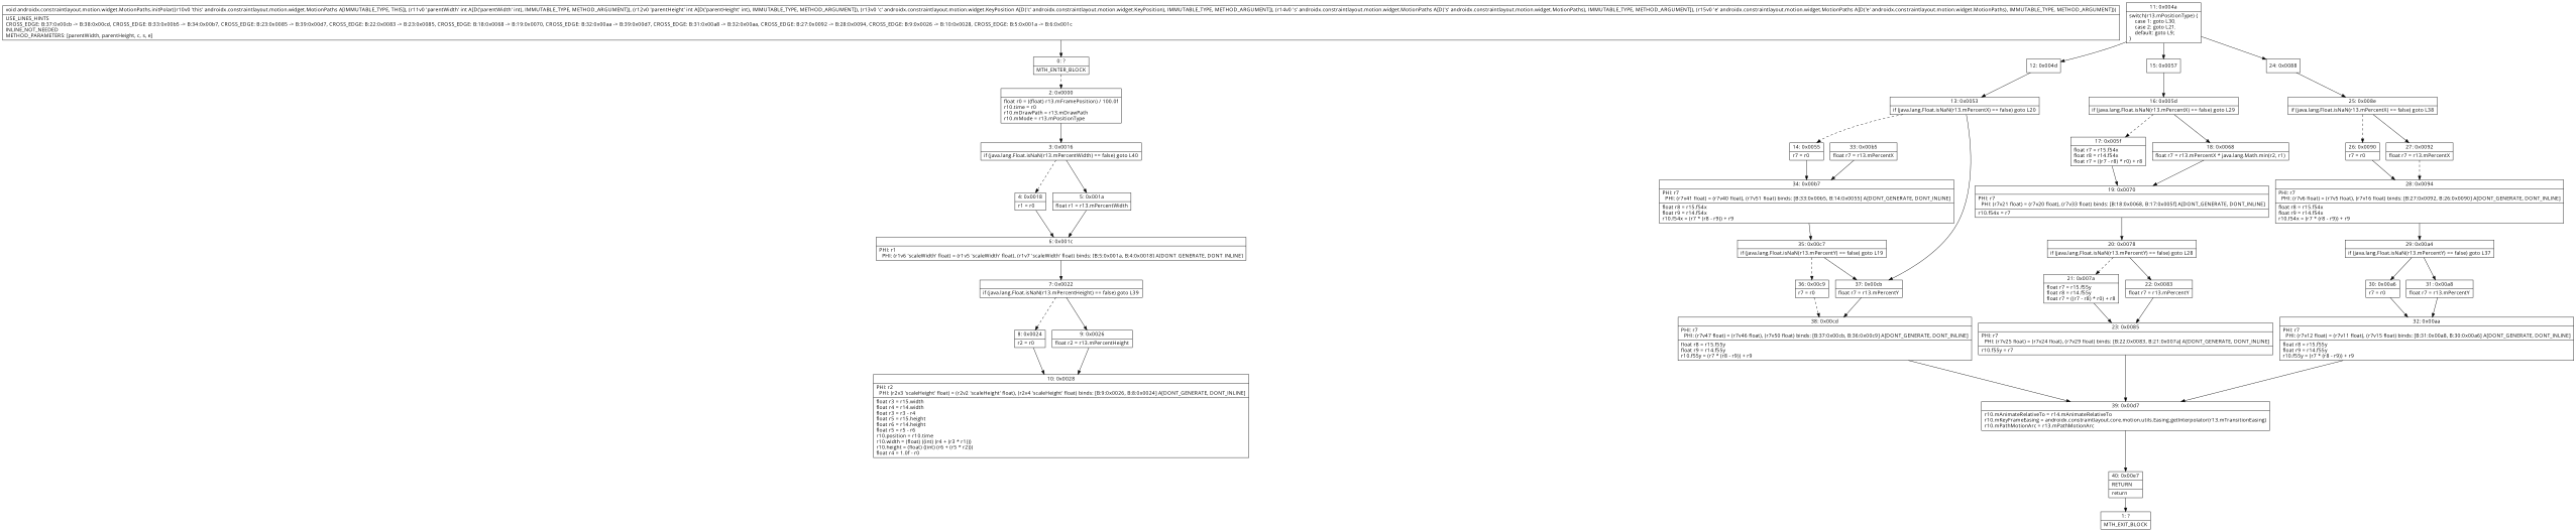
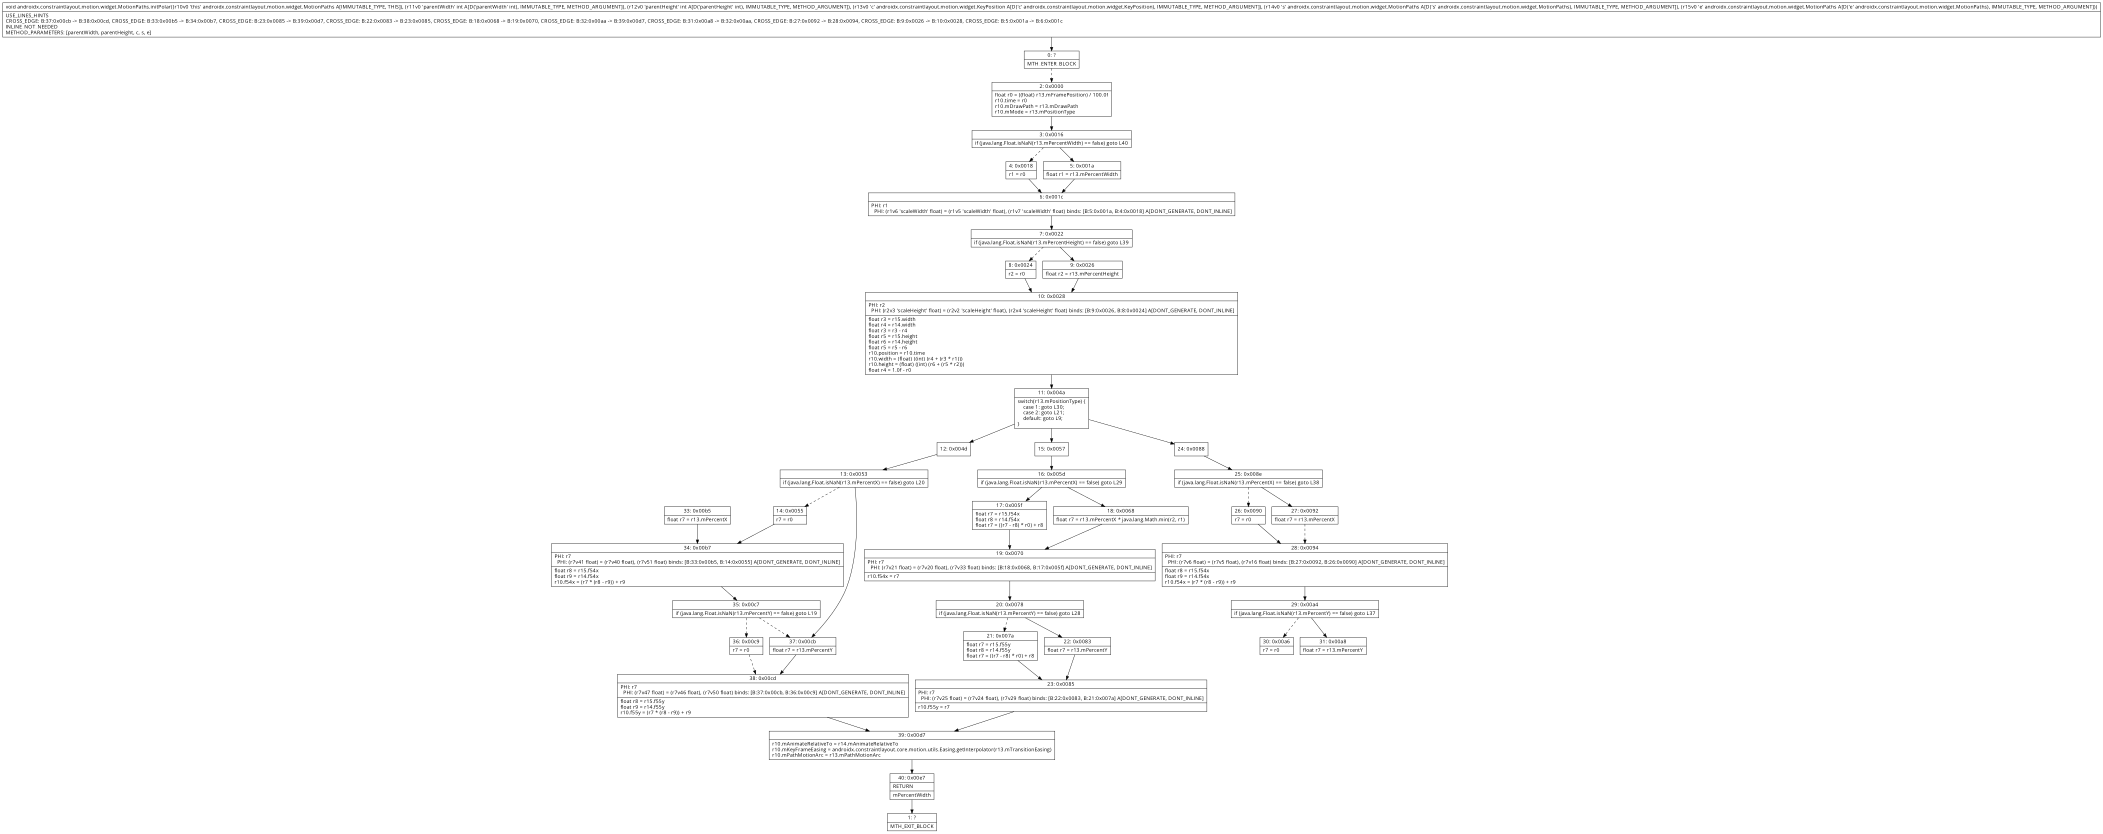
  digraph {
    fontname="Open Sans"
    node [fontname="Open Sans" shape=record]
    edge [fontname="Open Sans"]
    n1 [label="{0\:\ ?|MTH_ENTER_BLOCK\l}"]
    n2 [label="{2\:\ 0x0000|float r0 = ((float) r13.mFramePosition) \/ 100.0f\lr10.time = r0\lr10.mDrawPath = r13.mDrawPath\lr10.mMode = r13.mPositionType\l}"]
    n3 [label="{3\:\ 0x0016|if (java.lang.Float.isNaN(r13.mPercentWidth) == false) goto L40\l}"]
    n4 [label="{4\:\ 0x0018|r1 = r0\l}"]
    n5 [label="{5\:\ 0x001a|float r1 = r13.mPercentWidth\l}"]
    n6 [label="{6\:\ 0x001c|PHI: r1 \l  PHI: (r1v6 'scaleWidth' float) = (r1v5 'scaleWidth' float), (r1v7 'scaleWidth' float) binds: [B:5:0x001a, B:4:0x0018] A[DONT_GENERATE, DONT_INLINE]\l}"]
    n7 [label="{7\:\ 0x0022|if (java.lang.Float.isNaN(r13.mPercentHeight) == false) goto L39\l}"]
    n8 [label="{8\:\ 0x0024|r2 = r0\l}"]
    n9 [label="{9\:\ 0x0026|float r2 = r13.mPercentHeight\l}"]
    n10 [label="{10\:\ 0x0028|PHI: r2 \l  PHI: (r2v3 'scaleHeight' float) = (r2v2 'scaleHeight' float), (r2v4 'scaleHeight' float) binds: [B:9:0x0026, B:8:0x0024] A[DONT_GENERATE, DONT_INLINE]\l|float r3 = r15.width\lfloat r4 = r14.width\lfloat r3 = r3 \- r4\lfloat r5 = r15.height\lfloat r6 = r14.height\lfloat r5 = r5 \- r6\lr10.position = r10.time\lr10.width = (float) ((int) (r4 + (r3 * r1)))\lr10.height = (float) ((int) (r6 + (r5 * r2)))\lfloat r4 = 1.0f \- r0\l}"]
    n11 [label="{11\:\ 0x004a|switch(r13.mPositionType) \{\l    case 1: goto L30;\l    case 2: goto L21;\l    default: goto L9;\l\}\l}"]
    n12 [label="{12\:\ 0x004d}"]
    n13 [label="{15\:\ 0x0057}"]
    n14 [label="{24\:\ 0x0088}"]
    n15 [label="{13\:\ 0x0053|if (java.lang.Float.isNaN(r13.mPercentX) == false) goto L20\l}"]
    n16 [label="{16\:\ 0x005d|if (java.lang.Float.isNaN(r13.mPercentX) == false) goto L29\l}"]
    n17 [label="{25\:\ 0x008e|if (java.lang.Float.isNaN(r13.mPercentX) == false) goto L38\l}"]
    n18 [label="{14\:\ 0x0055|r7 = r0\l}"]
    n19 [label="{37\:\ 0x00cb|float r7 = r13.mPercentY\l}"]
    n20 [label="{34\:\ 0x00b7|PHI: r7 \l  PHI: (r7v41 float) = (r7v40 float), (r7v51 float) binds: [B:33:0x00b5, B:14:0x0055] A[DONT_GENERATE, DONT_INLINE]\l|float r8 = r15.f54x\lfloat r9 = r14.f54x\lr10.f54x = (r7 * (r8 \- r9)) + r9\l}"]
    n21 [label="{33\:\ 0x00b5|float r7 = r13.mPercentX\l}"]
    n22 [label="{35\:\ 0x00c7|if (java.lang.Float.isNaN(r13.mPercentY) == false) goto L19\l}"]
    n23 [label="{36\:\ 0x00c9|r7 = r0\l}"]
    n24 [label="{38\:\ 0x00cd|PHI: r7 \l  PHI: (r7v47 float) = (r7v46 float), (r7v50 float) binds: [B:37:0x00cb, B:36:0x00c9] A[DONT_GENERATE, DONT_INLINE]\l|float r8 = r15.f55y\lfloat r9 = r14.f55y\lr10.f55y = (r7 * (r8 \- r9)) + r9\l}"]
    n25 [label="{39\:\ 0x00d7|r10.mAnimateRelativeTo = r14.mAnimateRelativeTo\lr10.mKeyFrameEasing = androidx.constraintlayout.core.motion.utils.Easing.getInterpolator(r13.mTransitionEasing)\lr10.mPathMotionArc = r13.mPathMotionArc\l}"]
-   n26 [label="{40\:\ 0x00e7|RETURN\l|return\l}"]
+   n26 [label="{40\:\ 0x00e7|RETURN\l|mPercentWidth\l}"]
    n27 [label="{1\:\ ?|MTH_EXIT_BLOCK\l}"]
    n28 [label="{17\:\ 0x005f|float r7 = r15.f54x\lfloat r8 = r14.f54x\lfloat r7 = ((r7 \- r8) * r0) + r8\l}"]
    n29 [label="{18\:\ 0x0068|float r7 = r13.mPercentX * java.lang.Math.min(r2, r1)\l}"]
    n30 [label="{19\:\ 0x0070|PHI: r7 \l  PHI: (r7v21 float) = (r7v20 float), (r7v33 float) binds: [B:18:0x0068, B:17:0x005f] A[DONT_GENERATE, DONT_INLINE]\l|r10.f54x = r7\l}"]
    n31 [label="{20\:\ 0x0078|if (java.lang.Float.isNaN(r13.mPercentY) == false) goto L28\l}"]
    n32 [label="{21\:\ 0x007a|float r7 = r15.f55y\lfloat r8 = r14.f55y\lfloat r7 = ((r7 \- r8) * r0) + r8\l}"]
    n33 [label="{22\:\ 0x0083|float r7 = r13.mPercentY\l}"]
    n34 [label="{23\:\ 0x0085|PHI: r7 \l  PHI: (r7v25 float) = (r7v24 float), (r7v29 float) binds: [B:22:0x0083, B:21:0x007a] A[DONT_GENERATE, DONT_INLINE]\l|r10.f55y = r7\l}"]
    n35 [label="{26\:\ 0x0090|r7 = r0\l}"]
    n36 [label="{27\:\ 0x0092|float r7 = r13.mPercentX\l}"]
    n37 [label="{28\:\ 0x0094|PHI: r7 \l  PHI: (r7v6 float) = (r7v5 float), (r7v16 float) binds: [B:27:0x0092, B:26:0x0090] A[DONT_GENERATE, DONT_INLINE]\l|float r8 = r15.f54x\lfloat r9 = r14.f54x\lr10.f54x = (r7 * (r8 \- r9)) + r9\l}"]
    n38 [label="{29\:\ 0x00a4|if (java.lang.Float.isNaN(r13.mPercentY) == false) goto L37\l}"]
    n39 [label="{30\:\ 0x00a6|r7 = r0\l}"]
    n40 [label="{31\:\ 0x00a8|float r7 = r13.mPercentY\l}"]
-   n41 [label="{32\:\ 0x00aa|PHI: r7 \l  PHI: (r7v12 float) = (r7v11 float), (r7v15 float) binds: [B:31:0x00a8, B:30:0x00a6] A[DONT_GENERATE, DONT_INLINE]\l|float r8 = r15.f55y\lfloat r9 = r14.f55y\lr10.f55y = (r7 * (r8 \- r9)) + r9\l}"]
    n42 [label="{void androidx.constraintlayout.motion.widget.MotionPaths.initPolar((r10v0 'this' androidx.constraintlayout.motion.widget.MotionPaths A[IMMUTABLE_TYPE, THIS]), (r11v0 'parentWidth' int A[D('parentWidth' int), IMMUTABLE_TYPE, METHOD_ARGUMENT]), (r12v0 'parentHeight' int A[D('parentHeight' int), IMMUTABLE_TYPE, METHOD_ARGUMENT]), (r13v0 'c' androidx.constraintlayout.motion.widget.KeyPosition A[D('c' androidx.constraintlayout.motion.widget.KeyPosition), IMMUTABLE_TYPE, METHOD_ARGUMENT]), (r14v0 's' androidx.constraintlayout.motion.widget.MotionPaths A[D('s' androidx.constraintlayout.motion.widget.MotionPaths), IMMUTABLE_TYPE, METHOD_ARGUMENT]), (r15v0 'e' androidx.constraintlayout.motion.widget.MotionPaths A[D('e' androidx.constraintlayout.motion.widget.MotionPaths), IMMUTABLE_TYPE, METHOD_ARGUMENT]))  | USE_LINES_HINTS\lCROSS_EDGE: B:37:0x00cb \-\> B:38:0x00cd, CROSS_EDGE: B:33:0x00b5 \-\> B:34:0x00b7, CROSS_EDGE: B:23:0x0085 \-\> B:39:0x00d7, CROSS_EDGE: B:22:0x0083 \-\> B:23:0x0085, CROSS_EDGE: B:18:0x0068 \-\> B:19:0x0070, CROSS_EDGE: B:32:0x00aa \-\> B:39:0x00d7, CROSS_EDGE: B:31:0x00a8 \-\> B:32:0x00aa, CROSS_EDGE: B:27:0x0092 \-\> B:28:0x0094, CROSS_EDGE: B:9:0x0026 \-\> B:10:0x0028, CROSS_EDGE: B:5:0x001a \-\> B:6:0x001c\lINLINE_NOT_NEEDED\lMETHOD_PARAMETERS: [parentWidth, parentHeight, c, s, e]\l}"]
    n1 -> n2 [style=dashed]
    n2 -> n3
    n3 -> n4 [style=dashed]
    n3 -> n5
    n4 -> n6
    n5 -> n6
    n6 -> n7
    n7 -> n8 [style=dashed]
    n7 -> n9
    n8 -> n10
    n9 -> n10
+   n10 -> n11
    n11 -> n12
    n11 -> n13
    n11 -> n14
    n12 -> n15
    n13 -> n16
    n14 -> n17
    n15 -> n18 [style=dashed]
    n15 -> n19
-   n16 -> n28 [style=dashed]
+   n16 -> n28 [style=solid]
    n16 -> n29
    n17 -> n35 [style=dashed]
    n17 -> n36
    n18 -> n20
    n19 -> n24
    n20 -> n22
    n21 -> n20
-   n22 -> n19
+   n22 -> n19 [style=dashed]
    n22 -> n23 [style=dashed]
    n23 -> n24 [style=dashed]
    n24 -> n25
    n25 -> n26
    n26 -> n27
    n28 -> n30
    n29 -> n30
    n30 -> n31
    n31 -> n32 [style=dashed]
    n31 -> n33
    n32 -> n34
    n33 -> n34
    n34 -> n25
    n35 -> n37
    n36 -> n37 [style=dashed]
    n37 -> n38
-   n38 -> n39 [style=solid]
+   n38 -> n39 [style=dashed]
    n38 -> n40
-   n39 -> n41
-   n40 -> n41
-   n41 -> n25
    n42 -> n1
  }
